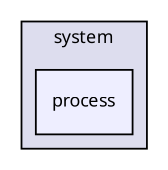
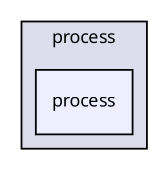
  digraph {
    compound=true
    n1 [fillcolor="#eeeeff" fontname=Verdana fontsize=10 label=process pencolor=black shape=box style=filled]
    subgraph cluster_1 {
      bgcolor="#ddddee"
      fontname=Verdana
      fontsize=10
-     label=system
+     label=process
      pencolor=black
      n1
    }
  }
